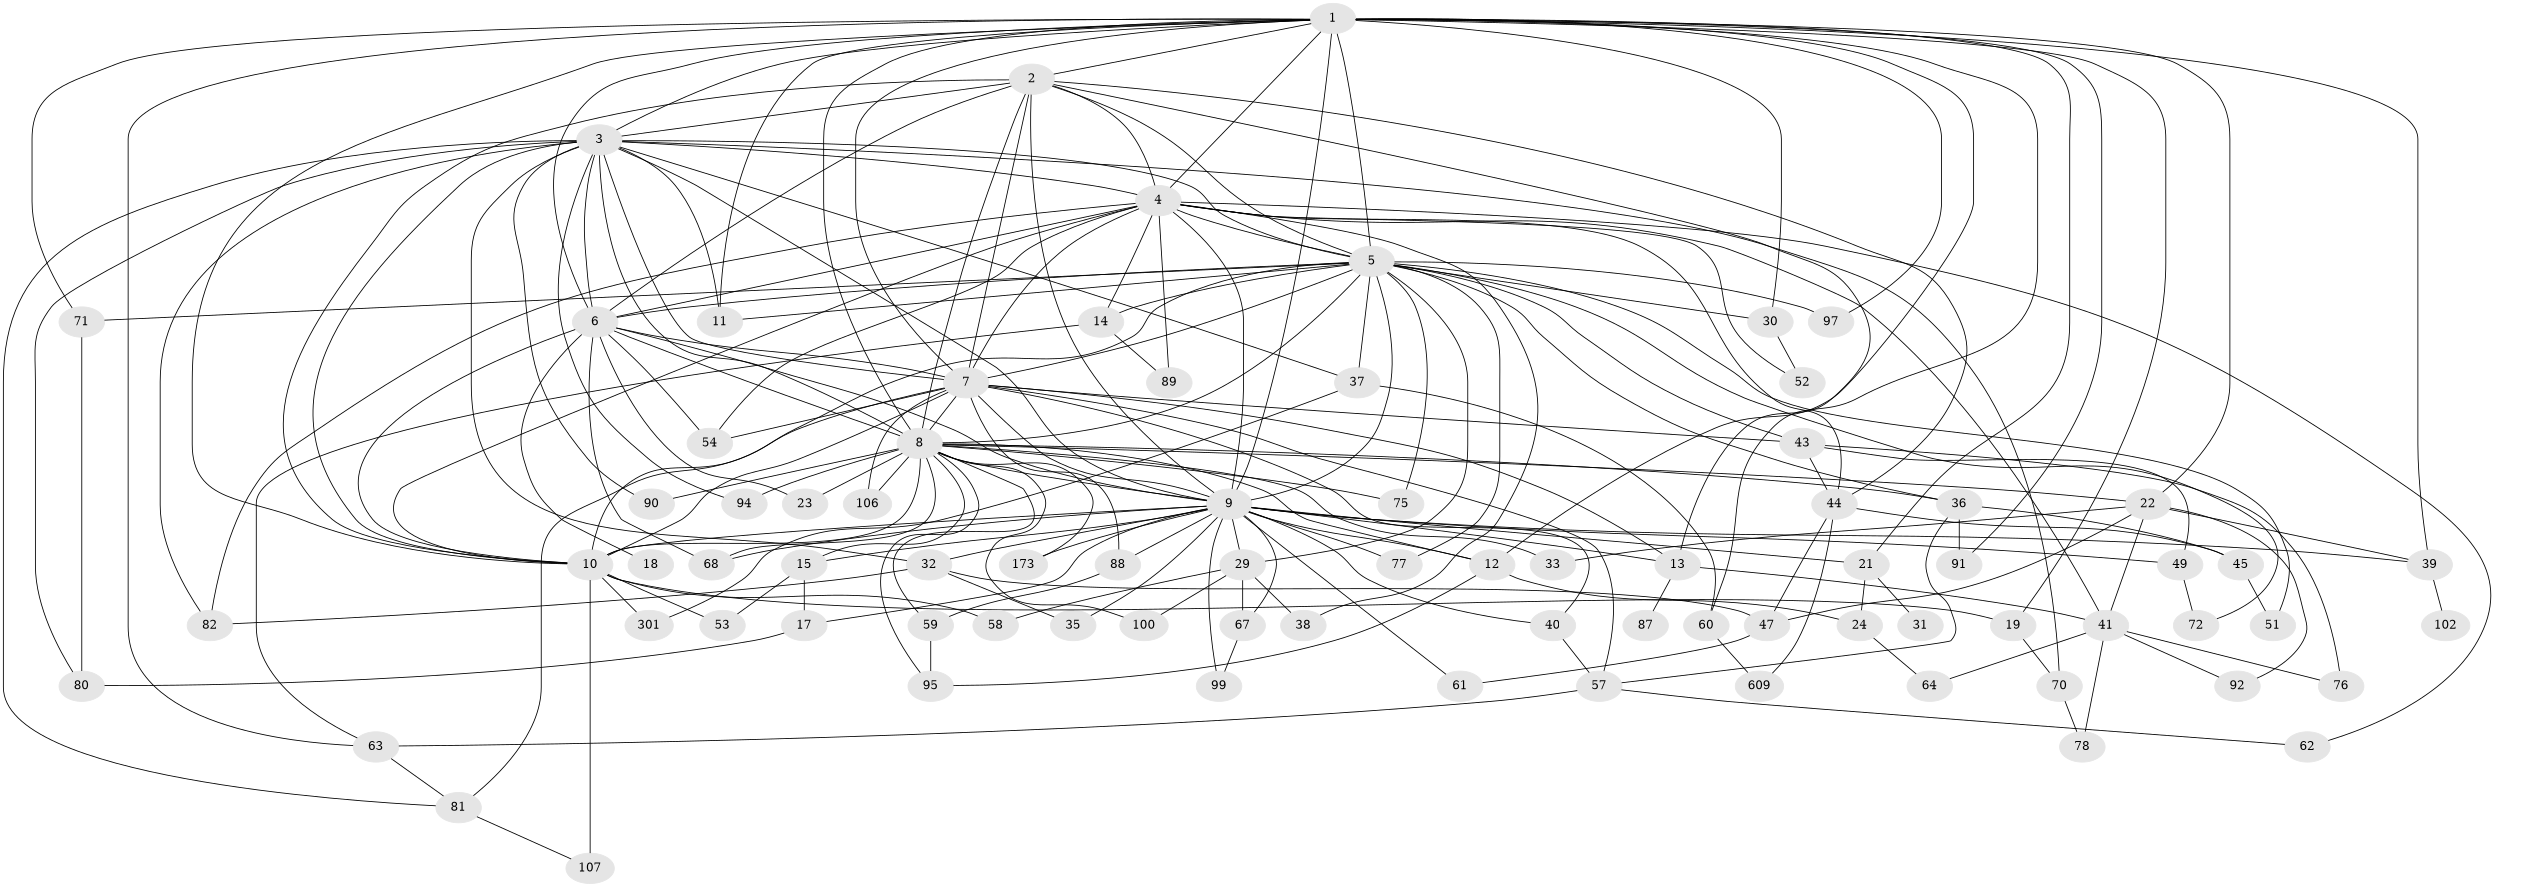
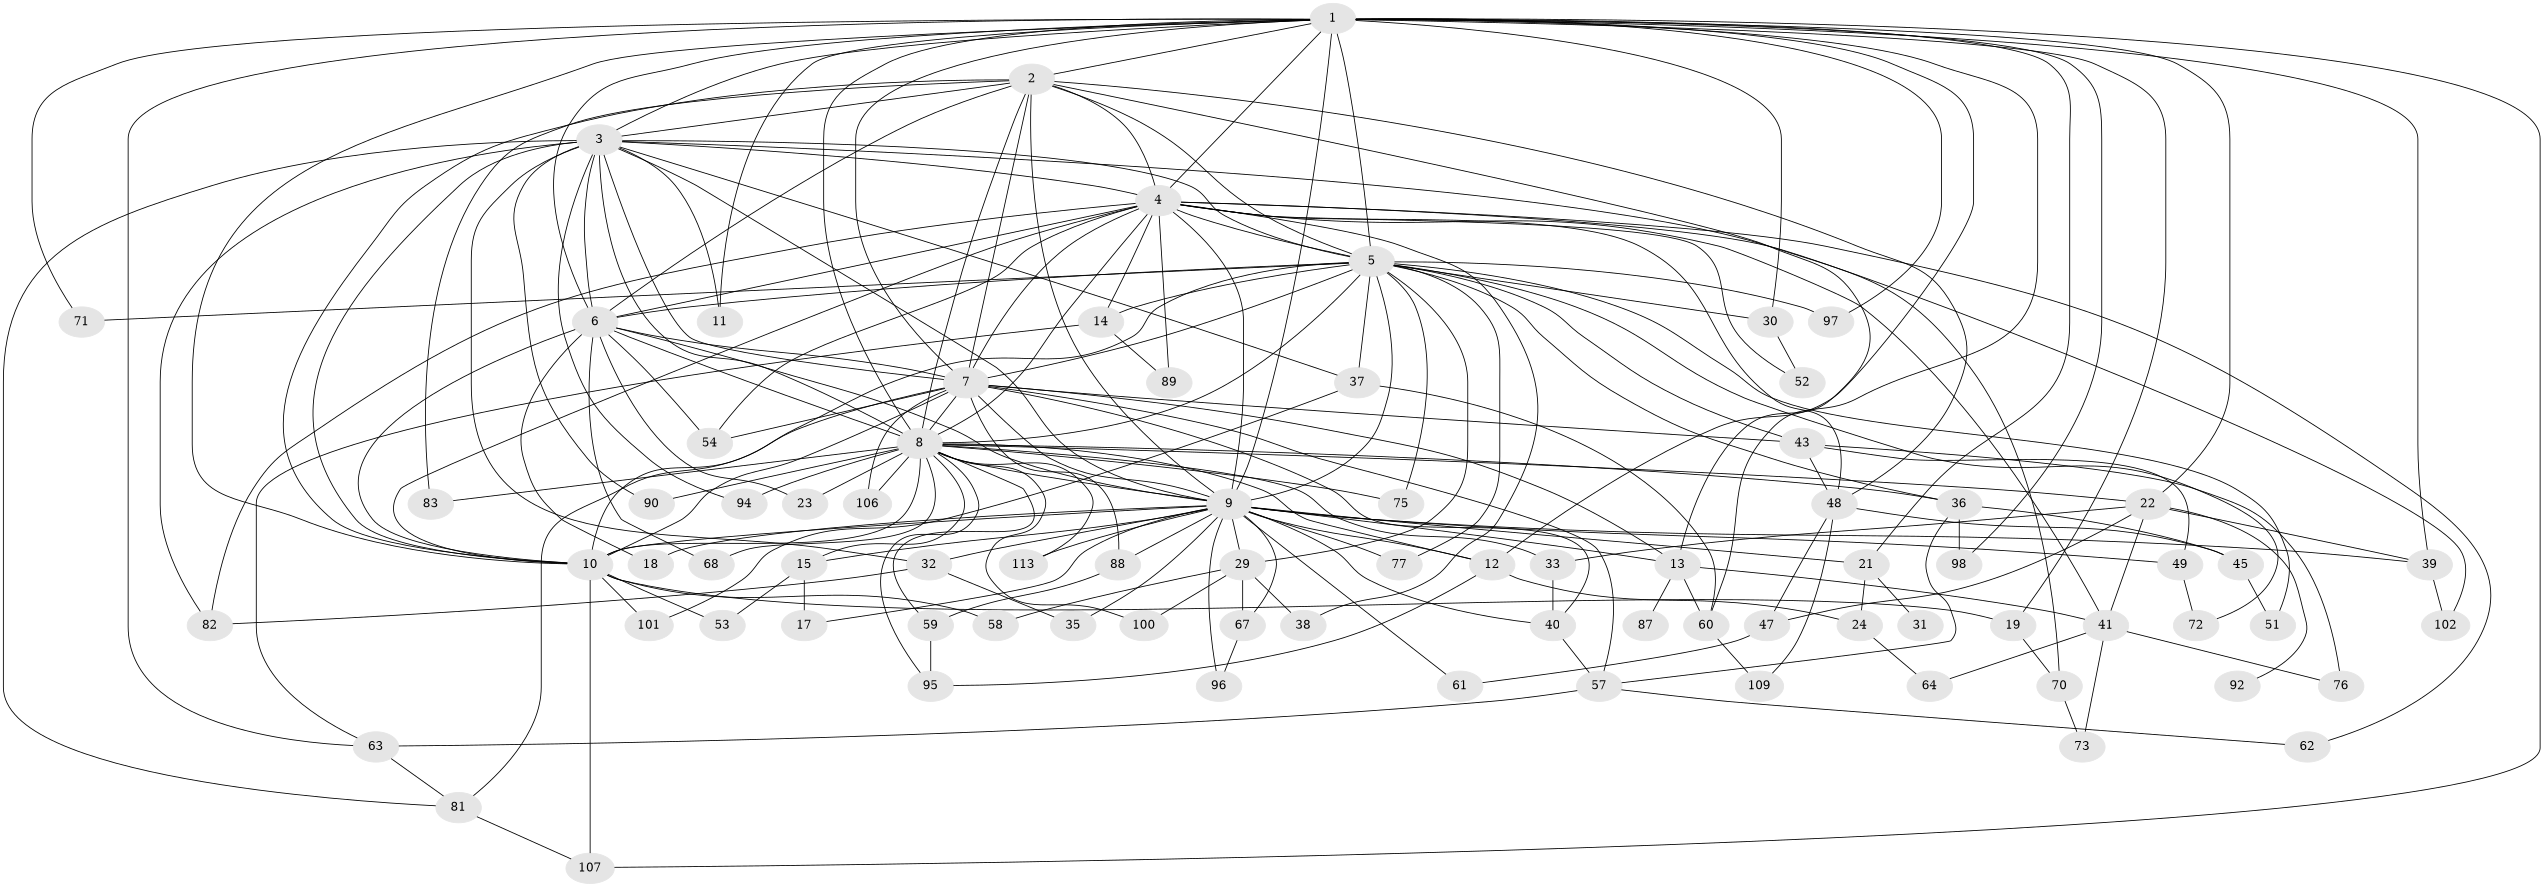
  graph {
    fontname="DejaVu Serif"
    node [color=gray90 fontname="DejaVu Serif" style=filled]
    edge [fontname="DejaVu Serif"]
    1 [super="+25"]
    2 [super="+79"]
    3 [super="+56"]
    4 [super="+88"]
    5 [super="+34"]
    6
    7 [super="+42"]
    8 [super="+26"]
    9 [super="+20"]
    10 [super="+104"]
    11 [super="+110"]
    12 [super="+69"]
    19
    21
    22 [super="+73"]
    n16 [label=97]
    30
    39 [super="+85"]
    60 [super="+96"]
    63
    71
-   91
+   91 [label=98]
    107 [super="+111"]
    13 [super="+16"]
-   44
+   44 [label=48]
+   83
    32 [super="+97"]
    37
    n29 [label=70]
-   80 [super="+112"]
    81 [super="+93"]
    82
    90
    94
    14 [super="+66"]
    38
    41 [super="+46"]
    52
    54 [super="+105"]
    62
    89
    102
    29 [super="+50"]
    36
    43 [super="+48"]
    51
    n47 [label=75]
    72
    77
    18
    23
    68
    n53 [label=88]
    40
    57 [super="+108"]
    106
    15 [super="+75"]
    33 [super="+86"]
    59
    95 [super="+103"]
    100
-   113 [label=173]
+   113
    17
    35
    49 [super="+65"]
    61
    67
-   99
+   99 [label=96]
    53
    58
-   101 [label=301]
+   101
    24
    31
    47 [super="+70"]
    92
-   109 [label=609]
+   109
    64 [super="+98"]
    87
    45
-   78
+   78 [label=73]
    76
    1 -- 2
    1 -- 3
    1 -- 4 [weight=2]
    1 -- 5
    1 -- 6
    1 -- 7 [weight=2]
    1 -- 8
    1 -- 9 [weight=2]
    1 -- 10
    1 -- 11
    1 -- 12
    1 -- 19
    1 -- 21
    1 -- 22 [weight=2]
    1 -- n16
    1 -- 30
    1 -- 39
    1 -- 60
    1 -- 63
    1 -- 71
    1 -- 91
+   1 -- 107
    2 -- 3
    2 -- 4
    2 -- 5
    2 -- 6
    2 -- 7
    2 -- 8
    2 -- 9
    2 -- 10
    2 -- 13
    2 -- 44
+   2 -- 83
    3 -- 4
    3 -- 5
    3 -- 6
    3 -- 7
    3 -- 8 [weight=3]
    3 -- 9
    3 -- 10
    3 -- 11
    3 -- 32
    3 -- 37
    3 -- n29
-   3 -- 80
    3 -- 81
    3 -- 82
    3 -- 90
    3 -- 94
    4 -- 5
    4 -- 6 [weight=2]
    4 -- 7
+   4 -- 8
    4 -- 9
    4 -- 10
    4 -- 44
    4 -- 82
    4 -- 14
    4 -- 38
    4 -- 41
    4 -- 52
    4 -- 54
    4 -- 62
    4 -- 89
+   4 -- 102
    5 -- 6
    5 -- 7
    5 -- 8 [weight=2]
    5 -- 9
    5 -- 10 [weight=2]
-   5 -- 11
    5 -- n16
    5 -- 30
    5 -- 71
    5 -- 37
    5 -- 14
    5 -- 29
    5 -- 36
    5 -- 43 [weight=2]
    5 -- 51
    5 -- n47
    5 -- 72
    5 -- 77
    6 -- 7
    6 -- 8
    6 -- 9
    6 -- 10
    6 -- 54
    6 -- 18
    6 -- 23
    6 -- 68
    7 -- 8
    7 -- 9
    7 -- 10
    7 -- 13
    7 -- 81
    7 -- 54
    7 -- 43
    7 -- n53
    7 -- 40
    7 -- 57
    7 -- 106
    8 -- 9
    8 -- 10
    8 -- 12
    8 -- 22
+   8 -- 83
    8 -- 90
    8 -- 94
    8 -- 36
    8 -- n47
    8 -- 23
    8 -- 68
    8 -- 106
    8 -- 15 [weight=2]
    8 -- 33
    8 -- 59
    8 -- 95
    8 -- 100
    8 -- 113
    9 -- 10
    9 -- 12
    9 -- 21
    9 -- 39
    9 -- 13
    9 -- 32
    9 -- 29 [weight=2]
    9 -- 77
-   9 -- 68
+   9 -- 18
    9 -- n53
    9 -- 40
    9 -- 15
    9 -- 113
    9 -- 17
    9 -- 35
    9 -- 49
    9 -- 61
    9 -- 67
    9 -- 99
    10 -- 19
    10 -- 107
    10 -- 53
    10 -- 58
    10 -- 101
    12 -- 95
    12 -- 24
    19 -- n29
    21 -- 24
    21 -- 31
    22 -- 39
    22 -- 41
    22 -- 33
    22 -- 47
    22 -- 92
    30 -- 52
    39 -- 102
    60 -- 109
    63 -- 81
-   71 -- 80
+   13 -- 60
    13 -- 41
    13 -- 87
    44 -- 47
    44 -- 109
    44 -- 45
    32 -- 82
    32 -- 35
-   32 -- 47
    37 -- 60
    37 -- 101
    n29 -- 78
    81 -- 107
    14 -- 63
    14 -- 89
-   41 -- 92
    41 -- 64
    41 -- 78
    41 -- 76
    29 -- 38
    29 -- 100
    29 -- 67
    29 -- 58
    36 -- 91
    36 -- 57
    36 -- 45
    43 -- 44
    43 -- 49 [weight=2]
    43 -- 76
    n53 -- 59
    40 -- 57
    57 -- 63
    57 -- 62
    15 -- 17
    15 -- 53
+   33 -- 40
    59 -- 95
-   17 -- 80
    49 -- 72
    67 -- 99
    24 -- 64
    47 -- 61
    45 -- 51
  }
